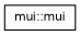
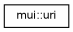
  digraph {
    rankdir=TB
-   n1 [color=black fillcolor=white fontname=Helvetica fontsize=10 height=0.2 label="mui::mui" shape=record style=filled width=0.4]
+   n1 [color=black fillcolor=white fontname=Helvetica fontsize=10 height=0.2 label="mui::uri" shape=record style=filled width=0.4]
  }
